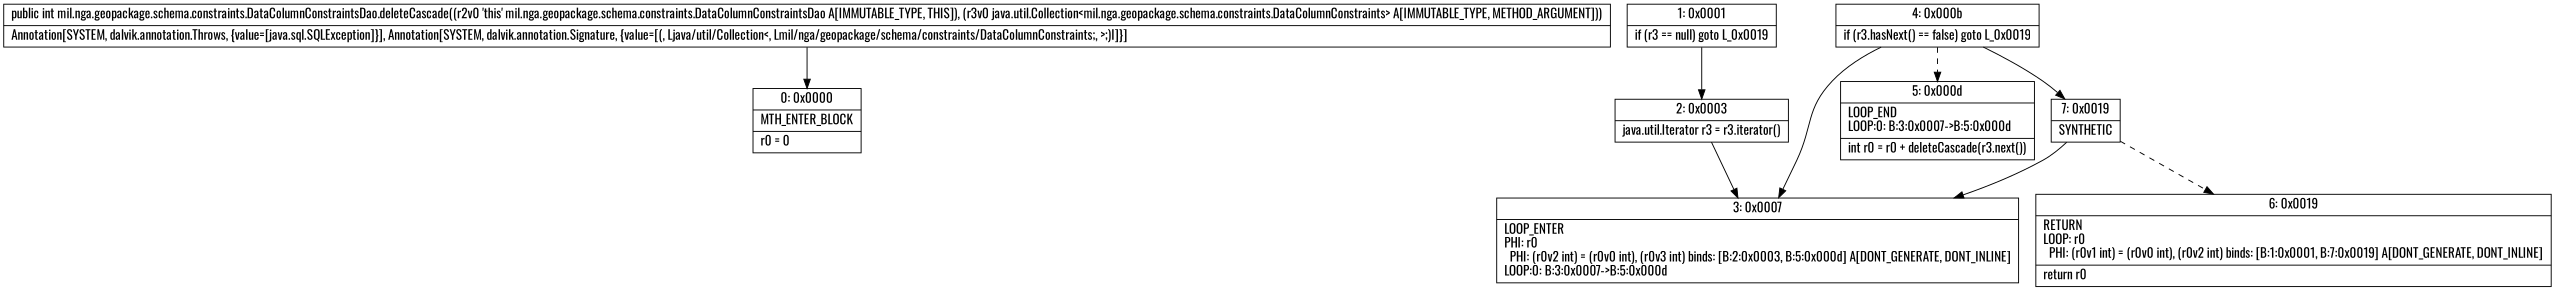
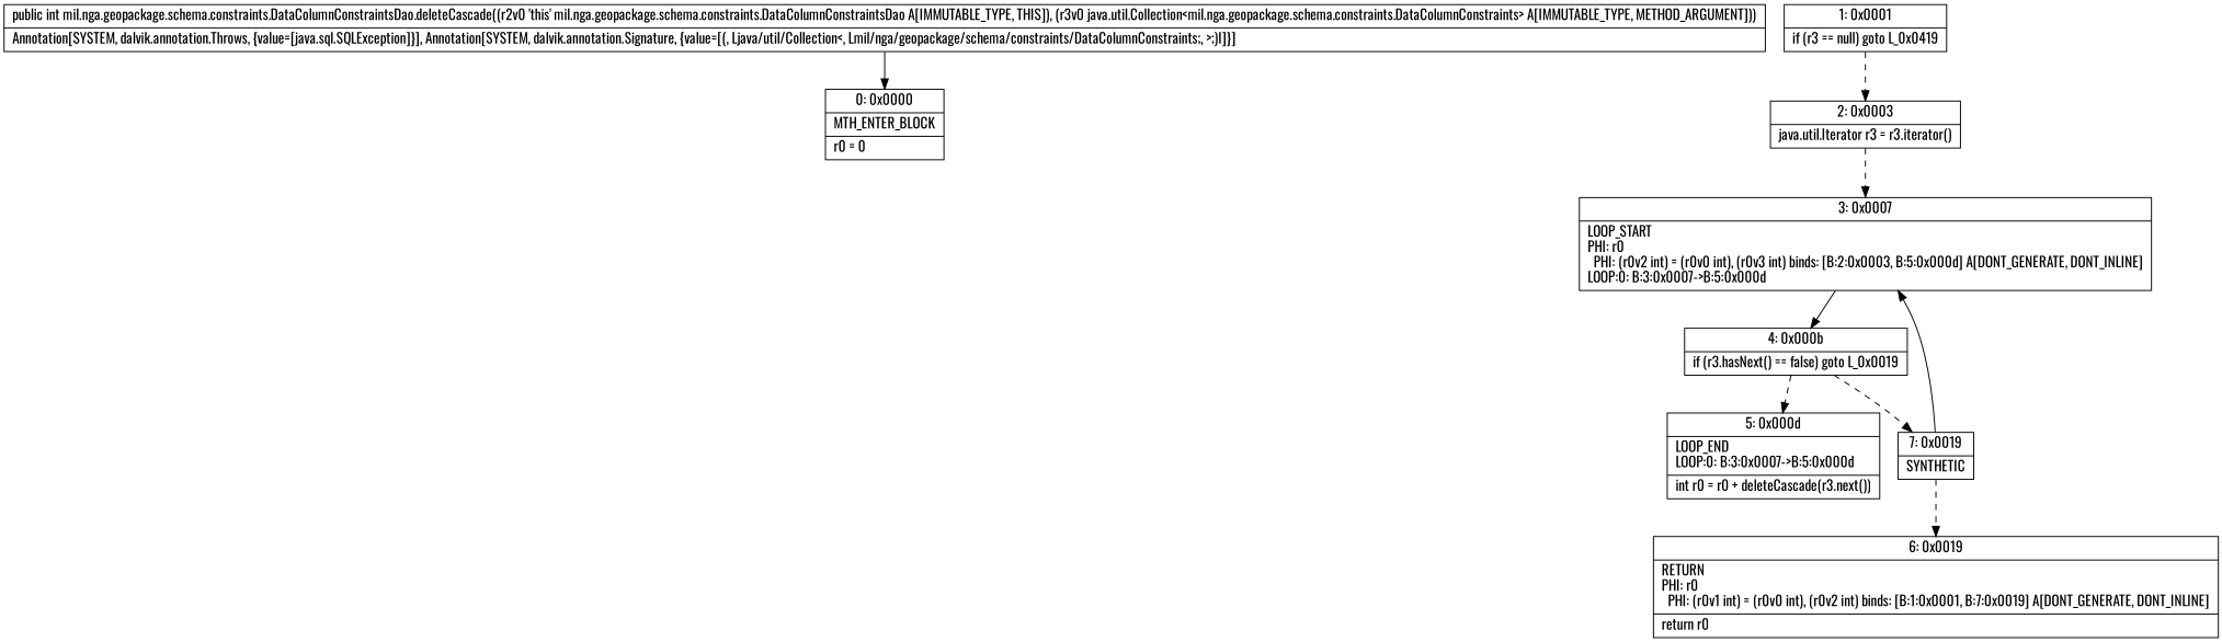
  digraph {
    fontname=Oswald
    node [fontname=Oswald shape=record]
    edge [fontname=Oswald]
    n1 [label="{0\:\ 0x0000|MTH_ENTER_BLOCK\l|r0 = 0\l}"]
-   n2 [label="{1\:\ 0x0001|if (r3 == null) goto L_0x0019\l}"]
+   n2 [label="{1\:\ 0x0001|if (r3 == null) goto L_0x0419\l}"]
    n3 [label="{2\:\ 0x0003|java.util.Iterator r3 = r3.iterator()\l}"]
-   n4 [label="{3\:\ 0x0007|LOOP_ENTER\lPHI: r0 \l  PHI: (r0v2 int) = (r0v0 int), (r0v3 int) binds: [B:2:0x0003, B:5:0x000d] A[DONT_GENERATE, DONT_INLINE]\lLOOP:0: B:3:0x0007\-\>B:5:0x000d\l}"]
-   n5 [label="{6\:\ 0x0019|RETURN\lLOOP: r0 \l  PHI: (r0v1 int) = (r0v0 int), (r0v2 int) binds: [B:1:0x0001, B:7:0x0019] A[DONT_GENERATE, DONT_INLINE]\l|return r0\l}"]
+   n4 [label="{3\:\ 0x0007|LOOP_START\lPHI: r0 \l  PHI: (r0v2 int) = (r0v0 int), (r0v3 int) binds: [B:2:0x0003, B:5:0x000d] A[DONT_GENERATE, DONT_INLINE]\lLOOP:0: B:3:0x0007\-\>B:5:0x000d\l}"]
+   n5 [label="{6\:\ 0x0019|RETURN\lPHI: r0 \l  PHI: (r0v1 int) = (r0v0 int), (r0v2 int) binds: [B:1:0x0001, B:7:0x0019] A[DONT_GENERATE, DONT_INLINE]\l|return r0\l}"]
    n6 [label="{4\:\ 0x000b|if (r3.hasNext() == false) goto L_0x0019\l}"]
    n7 [label="{5\:\ 0x000d|LOOP_END\lLOOP:0: B:3:0x0007\-\>B:5:0x000d\l|int r0 = r0 + deleteCascade(r3.next())\l}"]
    n8 [label="{7\:\ 0x0019|SYNTHETIC\l}"]
    n9 [label="{public int mil.nga.geopackage.schema.constraints.DataColumnConstraintsDao.deleteCascade((r2v0 'this' mil.nga.geopackage.schema.constraints.DataColumnConstraintsDao A[IMMUTABLE_TYPE, THIS]), (r3v0 java.util.Collection\<mil.nga.geopackage.schema.constraints.DataColumnConstraints\> A[IMMUTABLE_TYPE, METHOD_ARGUMENT]))  | Annotation[SYSTEM, dalvik.annotation.Throws, \{value=[java.sql.SQLException]\}], Annotation[SYSTEM, dalvik.annotation.Signature, \{value=[(, Ljava\/util\/Collection\<, Lmil\/nga\/geopackage\/schema\/constraints\/DataColumnConstraints;, \>;)I]\}]\l}"]
-   n2 -> n3 [style=solid]
-   n3 -> n4
-   n6 -> n4
+   n2 -> n3 [style=dashed]
+   n3 -> n4 [style=dashed]
+   n4 -> n6
    n6 -> n7 [style=dashed]
-   n6 -> n8
+   n6 -> n8 [style=dashed]
    n8 -> n4
    n8 -> n5 [style=dashed]
    n9 -> n1
  }
